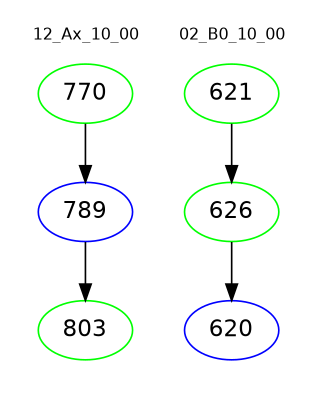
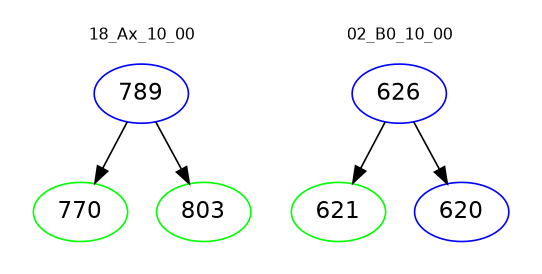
  digraph {
    fontname="DejaVu Sans"
    node [color=green fontname="DejaVu Sans"]
    edge [color=black fontname="DejaVu Sans"]
    n1 [label=770]
    n2 [color=blue label=789]
    n3 [label=803]
    n4 [label=621]
-   n5 [label=626]
+   n5 [color=blue label=626]
    n6 [color=blue label=620]
    subgraph cluster_1 {
      color=white
      fontsize=10
-     label="12_Ax_10_00"
+     label="18_Ax_10_00"
      n1
      n2
      n3
    }
    subgraph cluster_2 {
      color=white
      fontsize=10
      label="02_B0_10_00"
      n4
      n5
      n6
    }
-   n1 -> n2
+   n2 -> n1
    n2 -> n3
-   n4 -> n5
+   n5 -> n4
    n5 -> n6
  }
